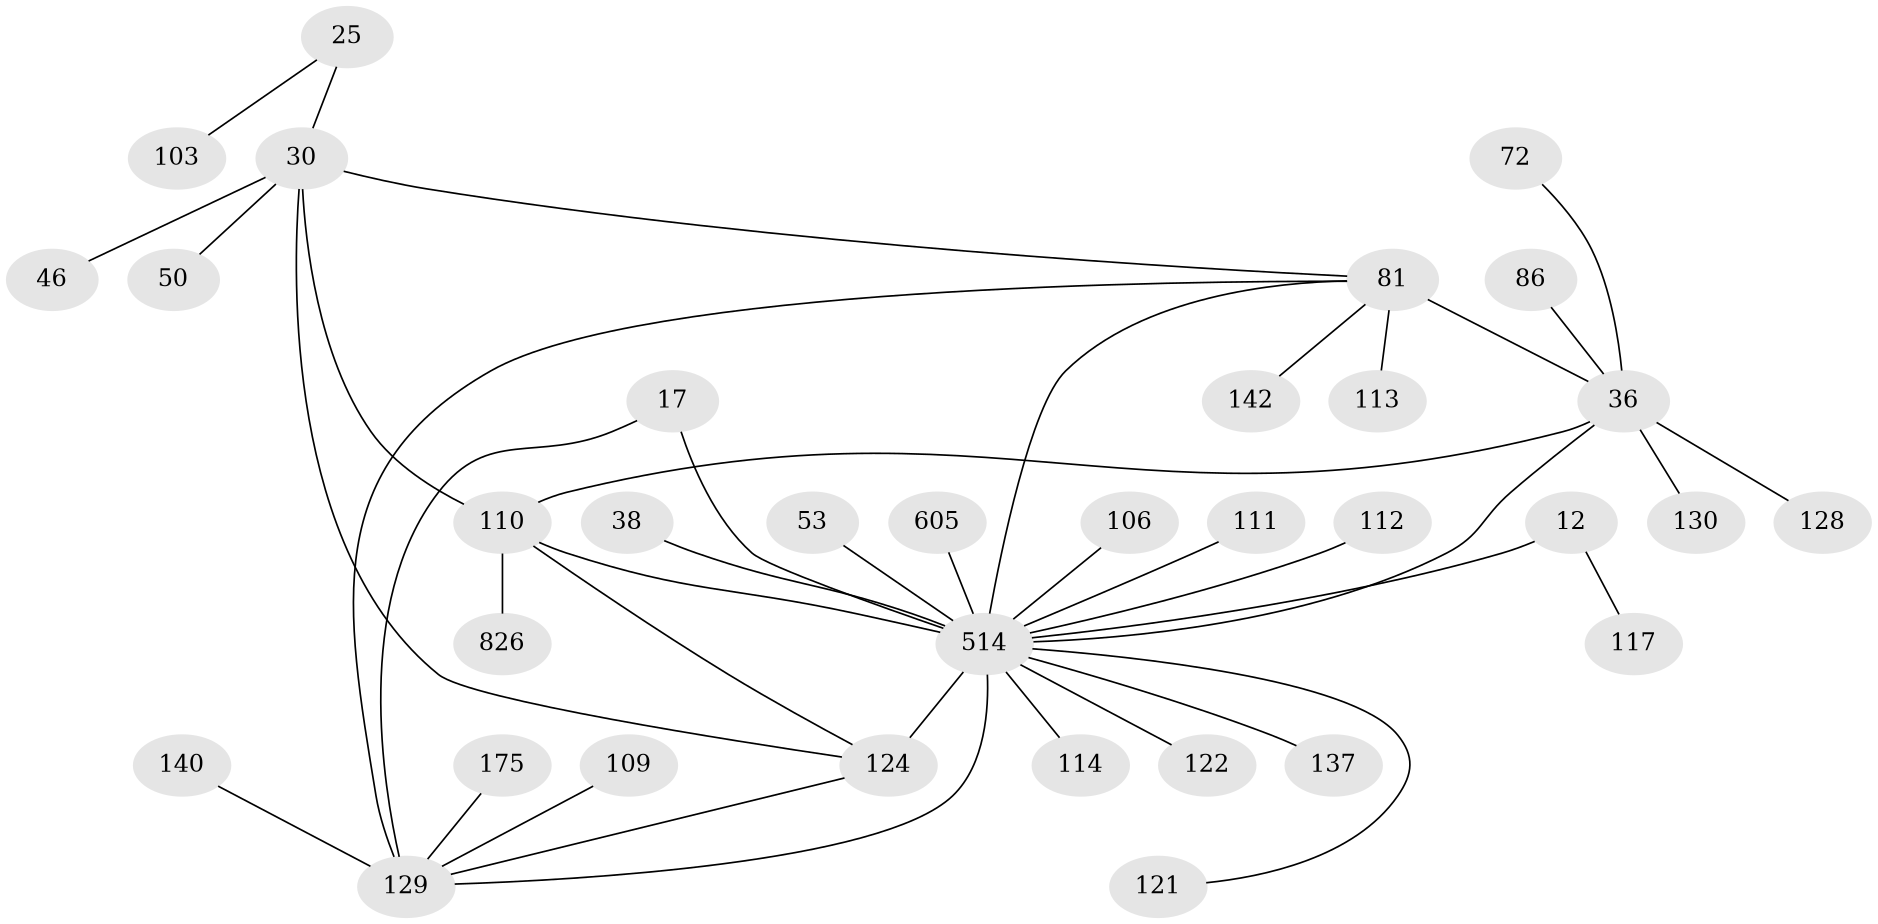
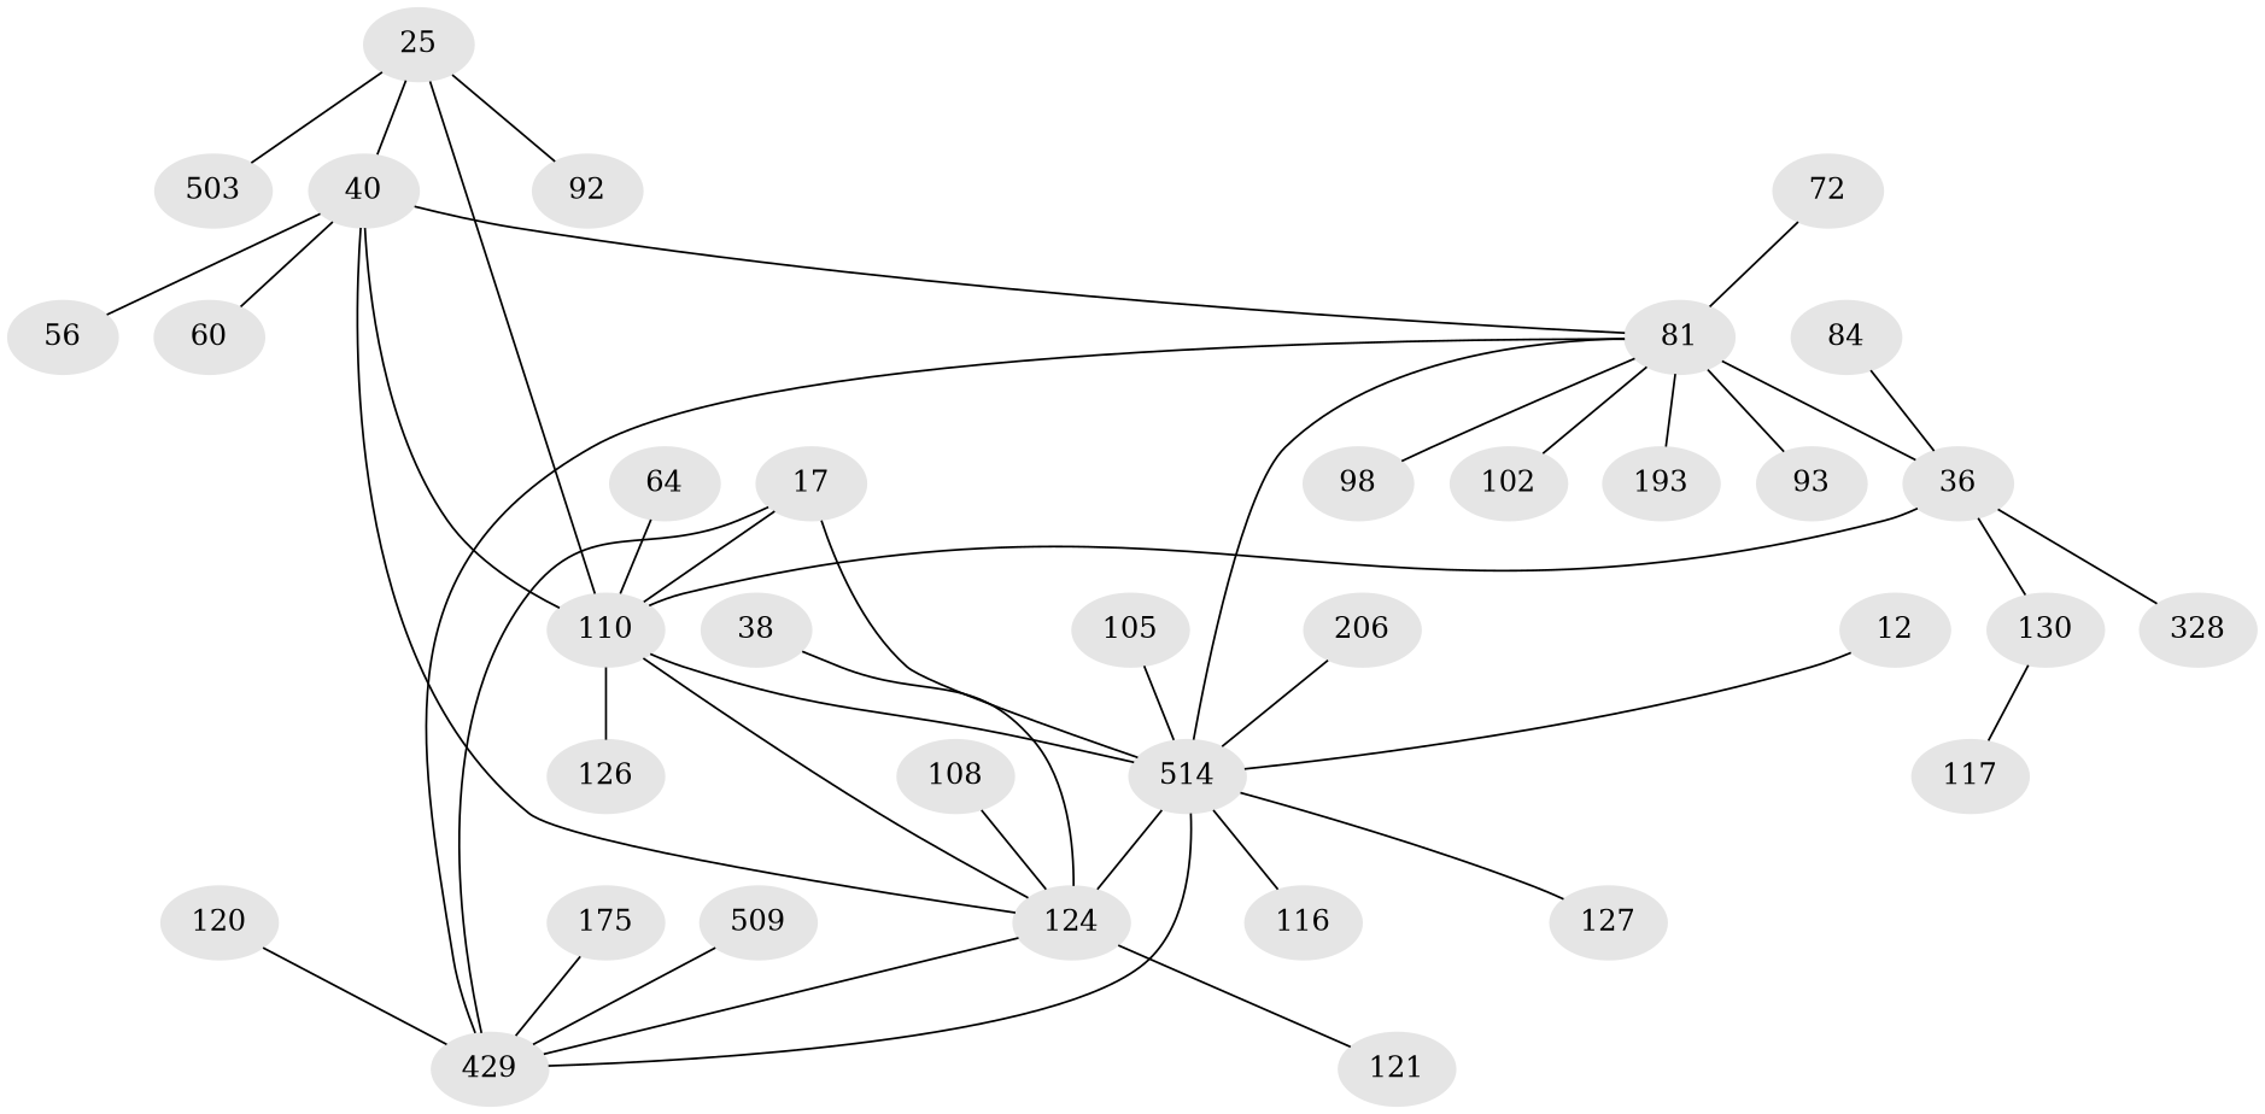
  graph {
    node [color=gray90 style=filled]
    12 [super="+7"]
    n2 [label=514 super="+107+41+50+51+68+10+77+55+56+82+88+94+97+100+104+75"]
    117
-   129 [super="+14+18+31+49+59+67+80+90+91+99+118"]
+   129 [super="+14+18+31+49+59+67+80+90+91+99+118" label=429]
    124 [super="+119+69+76+86+89+22"]
-   116 [label=114]
+   116
    121
-   122 [super="+71"]
-   127 [label=137]
+   127
    17 [super="+16"]
    110 [super="+73+29"]
-   126 [label=826]
+   126
    n13 [label=25 super="+25"]
-   30 [super="+27"]
-   103
-   46 [super="+33"]
-   60 [label=50]
+   30 [super="+27" label=40]
+   92
+   103 [label=503]
+   46 [super="+33" label=56]
+   60
    81 [super="+44+48+5+61"]
+   93
    n21 [label=36 super="+6+34+37+47+52+58+4+43+74"]
-   102 [super="+39" label=142]
-   113
+   98
+   102 [super="+39"]
+   113 [label=193]
    38
-   53
+   64
    72
-   128 [super="+123"]
+   128 [super="+123" label=328]
    130 [super="+70+85+87+125"]
-   84 [super="+57" label=86]
-   105 [super="+101" label=605]
-   106 [super="+95"]
-   109
-   111 [super="+83"]
-   112
+   84 [super="+57"]
+   105 [super="+101"]
+   106 [super="+95" label=206]
+   108
+   109 [label=509]
    n38 [label=175]
-   120 [super="+45" label=140]
+   120 [super="+45"]
    12 -- n2 [weight=8]
-   12 -- 117
+   130 -- 117
    n2 -- 129 [weight=3]
    n2 -- 124 [weight=10]
    n2 -- 116
-   n2 -- 121
-   n2 -- 122
+   124 -- 121
    n2 -- 127
    124 -- 129 [weight=2]
    17 -- n2
    17 -- 129 [weight=8]
+   17 -- 110
    110 -- n2 [weight=4]
    110 -- 124
    110 -- 126
+   n13 -- 110 [weight=4]
    n13 -- 30 [weight=4]
+   n13 -- 92
    n13 -- 103
    30 -- 124
    30 -- 110 [weight=5]
    30 -- 46
    30 -- 60
    30 -- 81 [weight=2]
    81 -- n2 [weight=3]
    81 -- 129 [weight=2]
+   81 -- 93
    81 -- n21 [weight=8]
+   81 -- 98
    81 -- 102
    81 -- 113
-   n21 -- n2 [weight=2]
    n21 -- 110
    n21 -- 128
    n21 -- 130
-   38 -- n2
-   53 -- n2
-   72 -- n21
+   38 -- 124
+   64 -- 110
+   72 -- 81
    84 -- n21
    105 -- n2
    106 -- n2
+   108 -- 124
    109 -- 129
-   111 -- n2
-   112 -- n2
    n38 -- 129
    120 -- 129
  }
